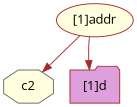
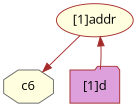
  strict digraph {
    fontname="Open Sans"
    node [color=brown fillcolor=lightyellow fontname="Open Sans" style=filled]
    edge [color=brown fontname="Open Sans"]
-   c2 [color=gray40 complexity=0 importance=0.200000023933 rank=0.0 shape=octagon]
+   c2 [color=gray40 complexity=0 importance=0.200000023933 rank=0.0 shape=octagon label=c6]
    "[1]addr" [complexity=3 importance=109.719979748 rank=36.5733265828 shape=ellipse]
    "[1]d" [complexity=2 fillcolor=plum importance=0.439999918533 rank=0.219999959267 shape=folder]
    "[1]addr" -> c2
-   "[1]addr" -> "[1]d"
+   "[1]d" -> "[1]addr"
  }
